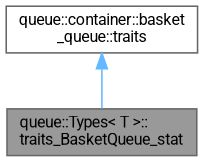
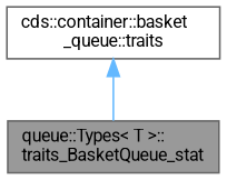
  digraph {
    fontname=Roboto
    node [color=gray40 fontname=Roboto fontsize=10 shape=box style=filled]
    n1 [fillcolor=grey60 fontcolor=black height=0.2 label="queue::Types\< T \>::\ltraits_BasketQueue_stat" width=0.4]
-   n2 [fillcolor=white height=0.2 label="queue::container::basket\l_queue::traits" width=0.4]
+   n2 [fillcolor=white height=0.2 label="cds::container::basket\l_queue::traits" width=0.4]
    n2 -> n1 [color=steelblue1 dir=back fontname=Roboto fontsize=10 labelfontname=Helvetica labelfontsize=10 style=solid]
  }
